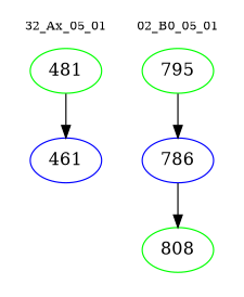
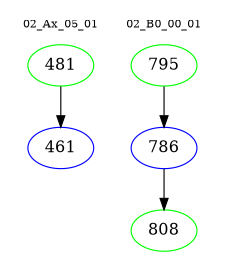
  digraph {
    node [color=green]
    edge [color=black]
    n1 [label=481]
    n2 [color=blue label=461]
    n3 [label=795]
    n4 [color=blue label=786]
    n5 [label=808]
    subgraph cluster_1 {
      color=white
      fontsize=10
-     label="32_Ax_05_01"
+     label="02_Ax_05_01"
      n1
      n2
    }
    subgraph cluster_2 {
      color=white
      fontsize=10
-     label="02_B0_05_01"
+     label="02_B0_00_01"
      n3
      n4
      n5
    }
    n1 -> n2
    n3 -> n4
    n4 -> n5
  }
